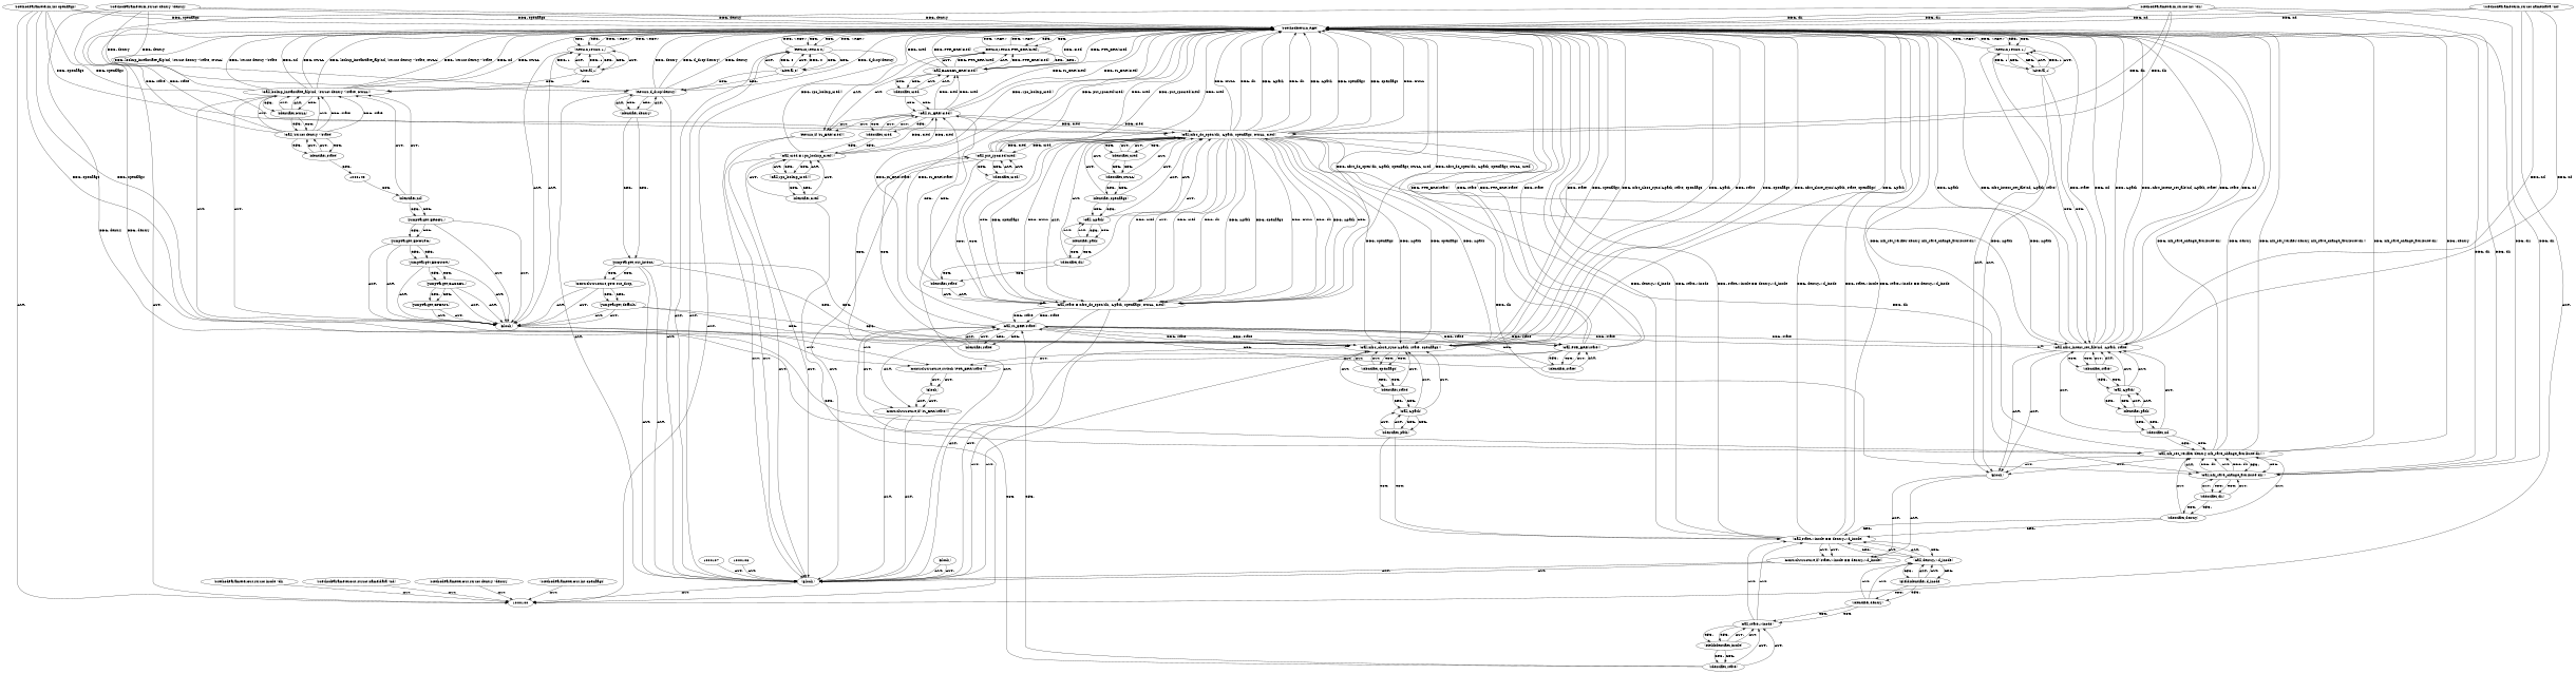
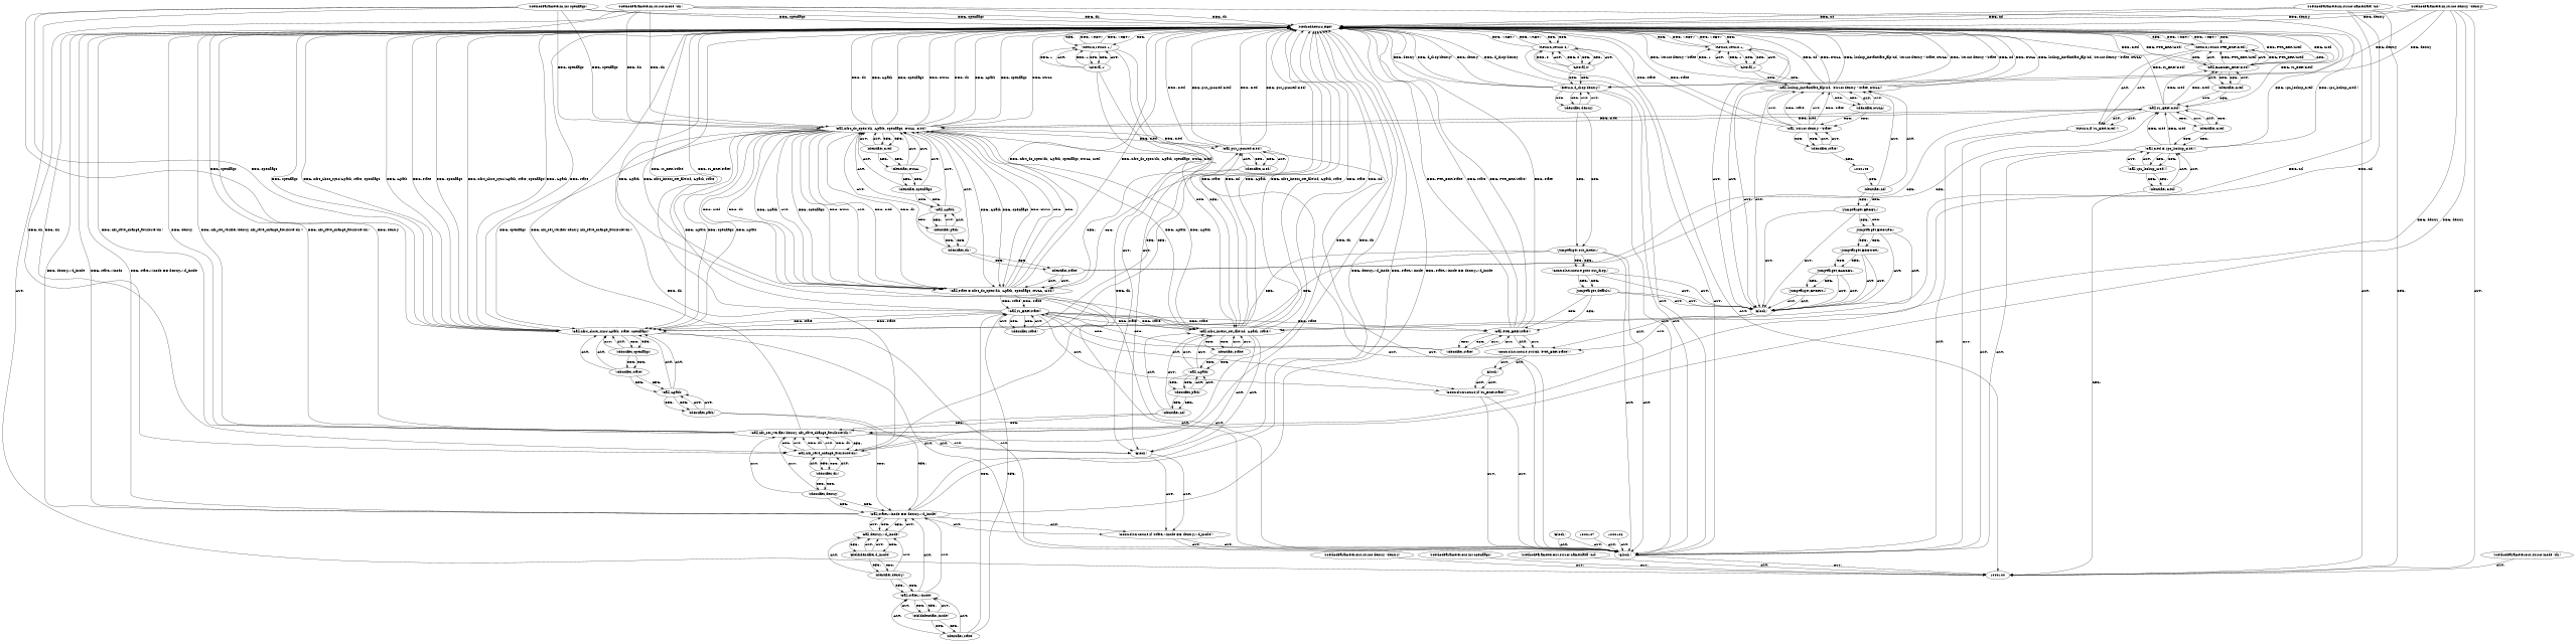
  digraph {
    n1 [label="(MethodReturn,RET)"]
    n2 [label="(Return,return PTR_ERR(cred);)"]
    n3 [label="(Return,return 1;)"]
    n4 [label="(Return,return 1;)"]
    n5 [label="(Return,return 0;)"]
    n6 [label="(Return,if (IS_ERR(cred)))"]
    n7 [label="(Call,EACCES_ERR(cred))"]
    n8 [label="(Block,)"]
    n9 [label="(Literal,1)"]
    n10 [label="(Block,)"]
    n11 [label="(Literal,1)"]
    1000100
    n13 [label="(Block,)"]
    n14 [label="(Literal,0)"]
-   n15 [label="(MethodParameterIn,struct int *dir)"]
+   n15 [label="(MethodParameterIn,struct inode *dir)"]
    n16 [label="(Call,nfs4_do_open(dir, &path, openflags, NULL, cred))"]
    n17 [label="(Call,nfs_save_change_attribute(dir))"]
    n18 [label="(Call,nfs4_close_sync(&path, state, openflags))"]
    n19 [label="(Call,nfs4_intent_set_file(nd, &path, state))"]
    n20 [label="(Call,state = nfs4_do_open(dir, &path, openflags, NULL, cred))"]
    n21 [label="(Identifier,cred)"]
    n22 [label="(Call,put_rpccred(cred))"]
    n23 [label="(Call,nfs_set_verifier(dentry, nfs_save_change_attribute(dir)))"]
    n24 [label="(Identifier,dir)"]
    n25 [label="(MethodParameterOut,struct inode *dir)"]
    n26 [label="(MethodParameterIn,struct dentry *dentry)"]
    n27 [label="(Return,d_drop(dentry))"]
    n28 [label="(Identifier,dentry)"]
    n29 [label="(MethodParameterOut,struct dentry *dentry)"]
    n30 [label="(MethodParameterIn,int openflags)"]
    n31 [label="(Identifier,openflags)"]
    n32 [label="(MethodParameterOut,int openflags)"]
    n33 [label="(MethodParameterIn,struct nameidata *nd)"]
    n34 [label="(Identifier,state)"]
    n35 [label="(MethodParameterOut,struct nameidata *nd)"]
    n36 [label="(Call,cred = rpc_lookup_cred())"]
    n37 [label="(Call,rpc_lookup_cred())"]
    n38 [label="(Call,IS_ERR(cred))"]
    n39 [label="(Identifier,cred)"]
    n40 [label="(Identifier,cred)"]
    n41 [label="(Identifier,cred)"]
    n42 [label="(Call,IS_ERR(state))"]
    n43 [label="(Identifier,state)"]
    n44 [label="(ControlStructure,if (IS_ERR(state)))"]
    n45 [label="(Call,PTR_ERR(state))"]
    n46 [label="(Identifier,state)"]
    n47 [label="(Identifier,dir)"]
    n48 [label="(Call,&path)"]
    n49 [label="(Identifier,path)"]
    n50 [label="(Identifier,openflags)"]
    n51 [label="(Identifier,NULL)"]
    n52 [label="(Identifier,cred)"]
    n53 [label="(Block,)"]
    n54 [label="(Identifier,state)"]
    n55 [label="(ControlStructure,switch (PTR_ERR(state)))"]
    n56 [label="(JumpTarget,EPERM:)"]
    n57 [label="(JumpTarget,EACCES:)"]
    n58 [label="(JumpTarget,EDQUOT:)"]
    n59 [label="(JumpTarget,ENOSPC:)"]
    n60 [label="(JumpTarget,EROFS:)"]
    n61 [label="(Identifier,nd)"]
    n62 [label="(Call,lookup_instantiate_filp(nd, (struct dentry *)state, NULL))"]
    n63 [label="(Identifier,NULL)"]
    n64 [label="(Call,(struct dentry *)state)"]
    n65 [label="(Identifier,state)"]
    1000145
    n67 [label="(JumpTarget,default:)"]
    n68 [label="(ControlStructure,goto out_drop;)"]
    n69 [label="(FieldIdentifier,inode)"]
    n70 [label="(Call,state->inode)"]
    n71 [label="(Identifier,state)"]
    n72 [label="(Call,state->inode == dentry->d_inode)"]
    n73 [label="(ControlStructure,if (state->inode == dentry->d_inode))"]
    n74 [label="(Call,dentry->d_inode)"]
    n75 [label="(FieldIdentifier,d_inode)"]
    n76 [label="(Identifier,dentry)"]
    n77 [label="(Identifier,dentry)"]
    n78 [label="(Block,)"]
    n79 [label="(Call,&path)"]
    n80 [label="(Identifier,nd)"]
    n81 [label="(Identifier,path)"]
    n82 [label="(Identifier,state)"]
    n83 [label="(Call,&path)"]
    n84 [label="(Identifier,path)"]
    n85 [label="(JumpTarget,out_intent:)"]
    1000107
    1000108
    n1 -> n2 [label="CFG: "]
    n1 -> n2 [label="CFG: "]
    n1 -> n3 [label="CFG: "]
    n1 -> n3 [label="CFG: "]
    n1 -> n4 [label="CFG: "]
    n1 -> n4 [label="CFG: "]
    n1 -> n5 [label="CFG: "]
    n1 -> n5 [label="CFG: "]
    n2 -> n1 [label="DDG: <RET>"]
    n2 -> n1 [label="DDG: <RET>"]
    n2 -> n6 [label="AST: "]
    n2 -> n6 [label="AST: "]
    n2 -> n7 [label="CFG: "]
    n2 -> n7 [label="CFG: "]
    n3 -> n1 [label="DDG: <RET>"]
    n3 -> n1 [label="DDG: <RET>"]
    n3 -> n8 [label="AST: "]
    n3 -> n8 [label="AST: "]
    n3 -> n9 [label="CFG: "]
    n3 -> n9 [label="CFG: "]
    n4 -> n1 [label="DDG: <RET>"]
    n4 -> n1 [label="DDG: <RET>"]
    n4 -> n10 [label="AST: "]
    n4 -> n10 [label="AST: "]
    n4 -> n11 [label="CFG: "]
    n4 -> n11 [label="CFG: "]
    n5 -> n1 [label="DDG: <RET>"]
    n5 -> n1 [label="DDG: <RET>"]
    n5 -> 1000100 [label="AST: "]
    n5 -> n13 [label="AST: "]
    n5 -> n13 [label="AST: "]
    n5 -> n14 [label="CFG: "]
    n5 -> n14 [label="CFG: "]
    n6 -> n13 [label="AST: "]
    n6 -> n13 [label="AST: "]
    n7 -> n1 [label="DDG: cred"]
    n7 -> n1 [label="DDG: PTR_ERR(cred)"]
    n7 -> n1 [label="DDG: cred"]
    n7 -> n1 [label="DDG: PTR_ERR(cred)"]
    n7 -> n2 [label="AST: "]
    n7 -> n2 [label="DDG: PTR_ERR(cred)"]
    n7 -> n2 [label="AST: "]
    n7 -> n2 [label="DDG: PTR_ERR(cred)"]
    n7 -> n41 [label="CFG: "]
    n7 -> n41 [label="CFG: "]
    n8 -> n55 [label="AST: "]
    n8 -> n55 [label="AST: "]
    n9 -> n3 [label="AST: "]
    n9 -> n3 [label="DDG: 1"]
    n9 -> n3 [label="AST: "]
    n9 -> n3 [label="DDG: 1"]
    n9 -> n62 [label="CFG: "]
    n9 -> n62 [label="CFG: "]
    n10 -> n73 [label="AST: "]
    n10 -> n73 [label="AST: "]
    n11 -> n4 [label="AST: "]
    n11 -> n4 [label="DDG: 1"]
    n11 -> n4 [label="AST: "]
    n11 -> n4 [label="DDG: 1"]
    n11 -> n19 [label="CFG: "]
    n11 -> n19 [label="CFG: "]
    n13 -> 1000100 [label="AST: "]
    n14 -> n5 [label="AST: "]
    n14 -> n5 [label="DDG: 0"]
    n14 -> n5 [label="AST: "]
    n14 -> n5 [label="DDG: 0"]
    n14 -> n27 [label="CFG: "]
    n14 -> n27 [label="CFG: "]
    n15 -> n1 [label="DDG: dir"]
    n15 -> n1 [label="DDG: dir"]
    n15 -> 1000100 [label="AST: "]
    n15 -> n16 [label="DDG: dir"]
    n15 -> n16 [label="DDG: dir"]
    n15 -> n17 [label="DDG: dir"]
    n15 -> n17 [label="DDG: dir"]
    n16 -> n1 [label="DDG: NULL"]
    n16 -> n1 [label="DDG: dir"]
    n16 -> n1 [label="DDG: &path"]
    n16 -> n1 [label="DDG: openflags"]
    n16 -> n1 [label="DDG: NULL"]
    n16 -> n1 [label="DDG: dir"]
    n16 -> n1 [label="DDG: &path"]
    n16 -> n1 [label="DDG: openflags"]
    n16 -> n17 [label="DDG: dir"]
    n16 -> n17 [label="DDG: dir"]
    n16 -> n18 [label="DDG: &path"]
    n16 -> n18 [label="DDG: openflags"]
    n16 -> n18 [label="DDG: &path"]
    n16 -> n18 [label="DDG: openflags"]
    n16 -> n19 [label="DDG: &path"]
    n16 -> n19 [label="DDG: &path"]
    n16 -> n20 [label="AST: "]
    n16 -> n20 [label="DDG: cred"]
    n16 -> n20 [label="DDG: dir"]
    n16 -> n20 [label="DDG: &path"]
    n16 -> n20 [label="DDG: openflags"]
    n16 -> n20 [label="DDG: NULL"]
    n16 -> n20 [label="AST: "]
    n16 -> n20 [label="DDG: cred"]
    n16 -> n20 [label="DDG: dir"]
    n16 -> n20 [label="DDG: &path"]
    n16 -> n20 [label="DDG: openflags"]
    n16 -> n20 [label="DDG: NULL"]
    n16 -> n21 [label="CFG: "]
    n16 -> n21 [label="CFG: "]
    n16 -> n22 [label="DDG: cred"]
    n16 -> n22 [label="DDG: cred"]
    n17 -> n1 [label="DDG: dir"]
    n17 -> n1 [label="DDG: dir"]
    n17 -> n23 [label="AST: "]
    n17 -> n23 [label="DDG: dir"]
    n17 -> n23 [label="AST: "]
    n17 -> n23 [label="DDG: dir"]
    n17 -> n24 [label="CFG: "]
    n17 -> n24 [label="CFG: "]
    n18 -> n1 [label="DDG: openflags"]
    n18 -> n1 [label="DDG: nfs4_close_sync(&path, state, openflags)"]
    n18 -> n1 [label="DDG: &path"]
    n18 -> n1 [label="DDG: state"]
    n18 -> n1 [label="DDG: openflags"]
    n18 -> n1 [label="DDG: nfs4_close_sync(&path, state, openflags)"]
    n18 -> n1 [label="DDG: &path"]
    n18 -> n1 [label="DDG: state"]
    n18 -> n13 [label="AST: "]
    n18 -> n13 [label="AST: "]
    n18 -> n31 [label="CFG: "]
    n18 -> n31 [label="CFG: "]
    n19 -> n1 [label="DDG: state"]
    n19 -> n1 [label="DDG: nd"]
    n19 -> n1 [label="DDG: &path"]
    n19 -> n1 [label="DDG: nfs4_intent_set_file(nd, &path, state)"]
    n19 -> n1 [label="DDG: state"]
    n19 -> n1 [label="DDG: nd"]
    n19 -> n1 [label="DDG: &path"]
    n19 -> n1 [label="DDG: nfs4_intent_set_file(nd, &path, state)"]
    n19 -> n10 [label="AST: "]
    n19 -> n10 [label="AST: "]
    n19 -> n34 [label="CFG: "]
    n19 -> n34 [label="CFG: "]
    n20 -> n1 [label="DDG: nfs4_do_open(dir, &path, openflags, NULL, cred)"]
    n20 -> n1 [label="DDG: nfs4_do_open(dir, &path, openflags, NULL, cred)"]
    n20 -> n13 [label="AST: "]
    n20 -> n13 [label="AST: "]
    n20 -> n16 [label="CFG: "]
    n20 -> n16 [label="CFG: "]
    n20 -> n42 [label="DDG: state"]
    n20 -> n42 [label="DDG: state"]
    n21 -> n16 [label="AST: "]
    n21 -> n16 [label="AST: "]
    n21 -> n51 [label="CFG: "]
    n21 -> n51 [label="CFG: "]
    n22 -> n1 [label="DDG: cred"]
    n22 -> n1 [label="DDG: put_rpccred(cred)"]
    n22 -> n1 [label="DDG: cred"]
    n22 -> n1 [label="DDG: put_rpccred(cred)"]
    n22 -> n13 [label="AST: "]
    n22 -> n13 [label="AST: "]
    n22 -> n52 [label="CFG: "]
    n22 -> n52 [label="CFG: "]
    n23 -> n1 [label="DDG: nfs_save_change_attribute(dir)"]
    n23 -> n1 [label="DDG: dentry"]
    n23 -> n1 [label="DDG: nfs_set_verifier(dentry, nfs_save_change_attribute(dir))"]
    n23 -> n1 [label="DDG: nfs_save_change_attribute(dir)"]
    n23 -> n1 [label="DDG: dentry"]
    n23 -> n1 [label="DDG: nfs_set_verifier(dentry, nfs_save_change_attribute(dir))"]
    n23 -> n10 [label="AST: "]
    n23 -> n10 [label="AST: "]
    n23 -> n17 [label="CFG: "]
    n23 -> n17 [label="CFG: "]
    n24 -> n17 [label="AST: "]
    n24 -> n17 [label="AST: "]
    n24 -> n77 [label="CFG: "]
    n24 -> n77 [label="CFG: "]
    n25 -> 1000100 [label="AST: "]
    n26 -> n1 [label="DDG: dentry"]
    n26 -> n1 [label="DDG: dentry"]
+   n26 -> 1000100 [label="AST: "]
    n26 -> n23 [label="DDG: dentry"]
    n26 -> n23 [label="DDG: dentry"]
    n26 -> n27 [label="DDG: dentry"]
    n26 -> n27 [label="DDG: dentry"]
    n27 -> n1 [label="DDG: d_drop(dentry)"]
    n27 -> n1 [label="DDG: dentry"]
    n27 -> n1 [label="DDG: d_drop(dentry)"]
    n27 -> n1 [label="DDG: dentry"]
    n27 -> n13 [label="AST: "]
    n27 -> n13 [label="AST: "]
    n27 -> n28 [label="CFG: "]
    n27 -> n28 [label="CFG: "]
    n28 -> n27 [label="AST: "]
    n28 -> n27 [label="AST: "]
    n28 -> n85 [label="CFG: "]
    n28 -> n85 [label="CFG: "]
    n29 -> 1000100 [label="AST: "]
    n30 -> n1 [label="DDG: openflags"]
    n30 -> n1 [label="DDG: openflags"]
    n30 -> 1000100 [label="AST: "]
    n30 -> n16 [label="DDG: openflags"]
    n30 -> n16 [label="DDG: openflags"]
    n30 -> n18 [label="DDG: openflags"]
    n30 -> n18 [label="DDG: openflags"]
    n31 -> n18 [label="AST: "]
    n31 -> n18 [label="AST: "]
    n31 -> n82 [label="CFG: "]
    n31 -> n82 [label="CFG: "]
    n32 -> 1000100 [label="AST: "]
    n33 -> n1 [label="DDG: nd"]
    n33 -> n1 [label="DDG: nd"]
-   n33 -> 1000100 [label="AST: "]
+   n33 -> 1000100 [label="CFG: "]
    n33 -> n19 [label="DDG: nd"]
    n33 -> n19 [label="DDG: nd"]
    n34 -> n19 [label="AST: "]
    n34 -> n19 [label="AST: "]
    n34 -> n79 [label="CFG: "]
    n34 -> n79 [label="CFG: "]
    n35 -> 1000100 [label="AST: "]
    n36 -> n1 [label="DDG: rpc_lookup_cred()"]
    n36 -> n1 [label="DDG: rpc_lookup_cred()"]
    n36 -> n13 [label="AST: "]
    n36 -> n13 [label="AST: "]
    n36 -> n37 [label="CFG: "]
    n36 -> n37 [label="CFG: "]
    n36 -> n38 [label="DDG: cred"]
    n36 -> n38 [label="DDG: cred"]
    n37 -> n36 [label="AST: "]
    n37 -> n36 [label="AST: "]
    n37 -> n39 [label="CFG: "]
    n37 -> n39 [label="CFG: "]
    n38 -> n1 [label="DDG: IS_ERR(cred)"]
    n38 -> n1 [label="DDG: IS_ERR(cred)"]
    n38 -> n6 [label="AST: "]
    n38 -> n6 [label="AST: "]
    n38 -> n7 [label="DDG: cred"]
    n38 -> n7 [label="DDG: cred"]
    n38 -> n16 [label="DDG: cred"]
    n38 -> n16 [label="DDG: cred"]
    n38 -> n40 [label="CFG: "]
    n38 -> n40 [label="CFG: "]
    n39 -> 1000100 [label="CFG: "]
    n39 -> n36 [label="AST: "]
    n39 -> n36 [label="AST: "]
    n40 -> n36 [label="CFG: "]
    n40 -> n36 [label="CFG: "]
    n40 -> n38 [label="AST: "]
    n40 -> n38 [label="AST: "]
    n41 -> n7 [label="AST: "]
    n41 -> n7 [label="AST: "]
    n41 -> n38 [label="CFG: "]
    n41 -> n38 [label="CFG: "]
    n42 -> n1 [label="DDG: IS_ERR(state)"]
    n42 -> n1 [label="DDG: IS_ERR(state)"]
    n42 -> n18 [label="DDG: state"]
    n42 -> n18 [label="DDG: state"]
    n42 -> n19 [label="DDG: state"]
    n42 -> n19 [label="DDG: state"]
    n42 -> n43 [label="CFG: "]
    n42 -> n43 [label="CFG: "]
    n42 -> n44 [label="AST: "]
    n42 -> n44 [label="AST: "]
    n42 -> n45 [label="DDG: state"]
    n42 -> n45 [label="DDG: state"]
    n43 -> n22 [label="CFG: "]
    n43 -> n22 [label="CFG: "]
    n43 -> n42 [label="AST: "]
    n43 -> n42 [label="AST: "]
    n44 -> n13 [label="AST: "]
    n44 -> n13 [label="AST: "]
    n45 -> n1 [label="DDG: PTR_ERR(state)"]
    n45 -> n1 [label="DDG: state"]
    n45 -> n1 [label="DDG: PTR_ERR(state)"]
    n45 -> n1 [label="DDG: state"]
    n45 -> n54 [label="CFG: "]
    n45 -> n54 [label="CFG: "]
    n45 -> n55 [label="AST: "]
    n45 -> n55 [label="AST: "]
    n46 -> n20 [label="AST: "]
    n46 -> n20 [label="AST: "]
    n46 -> n38 [label="CFG: "]
    n46 -> n38 [label="CFG: "]
    n47 -> n16 [label="AST: "]
    n47 -> n16 [label="AST: "]
    n47 -> n46 [label="CFG: "]
    n47 -> n46 [label="CFG: "]
    n48 -> n16 [label="AST: "]
    n48 -> n16 [label="AST: "]
    n48 -> n49 [label="CFG: "]
    n48 -> n49 [label="CFG: "]
    n49 -> n47 [label="CFG: "]
    n49 -> n47 [label="CFG: "]
    n49 -> n48 [label="AST: "]
    n49 -> n48 [label="AST: "]
    n50 -> n16 [label="AST: "]
    n50 -> n16 [label="AST: "]
    n50 -> n48 [label="CFG: "]
    n50 -> n48 [label="CFG: "]
    n51 -> n16 [label="AST: "]
    n51 -> n16 [label="AST: "]
    n51 -> n50 [label="CFG: "]
    n51 -> n50 [label="CFG: "]
    n52 -> n20 [label="CFG: "]
    n52 -> n20 [label="CFG: "]
    n52 -> n22 [label="AST: "]
    n52 -> n22 [label="AST: "]
    n53 -> n44 [label="AST: "]
    n53 -> n44 [label="AST: "]
    n54 -> n42 [label="CFG: "]
    n54 -> n42 [label="CFG: "]
    n54 -> n45 [label="AST: "]
    n54 -> n45 [label="AST: "]
    n55 -> n53 [label="AST: "]
    n55 -> n53 [label="AST: "]
    n56 -> n8 [label="AST: "]
    n56 -> n8 [label="AST: "]
    n57 -> n8 [label="AST: "]
    n57 -> n8 [label="AST: "]
    n57 -> n56 [label="CFG: "]
    n57 -> n56 [label="CFG: "]
    n58 -> n8 [label="AST: "]
    n58 -> n8 [label="AST: "]
    n58 -> n57 [label="CFG: "]
    n58 -> n57 [label="CFG: "]
    n59 -> n8 [label="AST: "]
    n59 -> n8 [label="AST: "]
    n59 -> n58 [label="CFG: "]
    n59 -> n58 [label="CFG: "]
    n60 -> n8 [label="AST: "]
    n60 -> n8 [label="AST: "]
    n60 -> n59 [label="CFG: "]
    n60 -> n59 [label="CFG: "]
    n61 -> n60 [label="CFG: "]
    n61 -> n60 [label="CFG: "]
    n61 -> n62 [label="AST: "]
    n61 -> n62 [label="AST: "]
    n62 -> n1 [label="DDG: lookup_instantiate_filp(nd, (struct dentry *)state, NULL)"]
    n62 -> n1 [label="DDG: (struct dentry *)state"]
    n62 -> n1 [label="DDG: nd"]
    n62 -> n1 [label="DDG: NULL"]
    n62 -> n1 [label="DDG: lookup_instantiate_filp(nd, (struct dentry *)state, NULL)"]
    n62 -> n1 [label="DDG: (struct dentry *)state"]
    n62 -> n1 [label="DDG: nd"]
    n62 -> n1 [label="DDG: NULL"]
    n62 -> n8 [label="AST: "]
    n62 -> n8 [label="AST: "]
    n62 -> n63 [label="CFG: "]
    n62 -> n63 [label="CFG: "]
    n63 -> n62 [label="AST: "]
    n63 -> n62 [label="AST: "]
    n63 -> n64 [label="CFG: "]
    n63 -> n64 [label="CFG: "]
    n64 -> n1 [label="DDG: state"]
    n64 -> n1 [label="DDG: state"]
    n64 -> n62 [label="AST: "]
    n64 -> n62 [label="DDG: state"]
    n64 -> n62 [label="AST: "]
    n64 -> n62 [label="DDG: state"]
    n64 -> n65 [label="CFG: "]
    n64 -> n65 [label="CFG: "]
    n65 -> n64 [label="AST: "]
    n65 -> n64 [label="AST: "]
    n65 -> 1000145 [label="CFG: "]
    1000145 -> n61 [label="CFG: "]
    n67 -> n8 [label="AST: "]
    n67 -> n8 [label="AST: "]
    n67 -> n45 [label="CFG: "]
    n67 -> n45 [label="CFG: "]
    n68 -> n8 [label="AST: "]
    n68 -> n8 [label="AST: "]
    n68 -> n67 [label="CFG: "]
    n68 -> n67 [label="CFG: "]
    n69 -> n70 [label="AST: "]
    n69 -> n70 [label="AST: "]
    n69 -> n71 [label="CFG: "]
    n69 -> n71 [label="CFG: "]
    n70 -> n69 [label="CFG: "]
    n70 -> n69 [label="CFG: "]
    n70 -> n72 [label="AST: "]
    n70 -> n72 [label="AST: "]
    n71 -> n42 [label="CFG: "]
    n71 -> n42 [label="CFG: "]
    n71 -> n70 [label="AST: "]
    n71 -> n70 [label="AST: "]
    n72 -> n1 [label="DDG: dentry->d_inode"]
    n72 -> n1 [label="DDG: state->inode"]
    n72 -> n1 [label="DDG: state->inode == dentry->d_inode"]
    n72 -> n1 [label="DDG: dentry->d_inode"]
    n72 -> n1 [label="DDG: state->inode"]
    n72 -> n1 [label="DDG: state->inode == dentry->d_inode"]
    n72 -> n73 [label="AST: "]
    n72 -> n73 [label="AST: "]
    n72 -> n74 [label="CFG: "]
    n72 -> n74 [label="CFG: "]
    n73 -> n13 [label="AST: "]
    n73 -> n13 [label="AST: "]
    n74 -> n72 [label="AST: "]
    n74 -> n72 [label="AST: "]
    n74 -> n75 [label="CFG: "]
    n74 -> n75 [label="CFG: "]
    n75 -> n74 [label="AST: "]
    n75 -> n74 [label="AST: "]
    n75 -> n76 [label="CFG: "]
    n75 -> n76 [label="CFG: "]
    n76 -> n70 [label="CFG: "]
    n76 -> n70 [label="CFG: "]
    n76 -> n74 [label="AST: "]
    n76 -> n74 [label="AST: "]
    n77 -> n23 [label="AST: "]
    n77 -> n23 [label="AST: "]
    n77 -> n72 [label="CFG: "]
    n77 -> n72 [label="CFG: "]
    n78 -> n13 [label="AST: "]
    n78 -> n13 [label="AST: "]
    n79 -> n19 [label="AST: "]
    n79 -> n19 [label="AST: "]
    n79 -> n81 [label="CFG: "]
    n79 -> n81 [label="CFG: "]
    n80 -> n19 [label="AST: "]
    n80 -> n19 [label="AST: "]
    n80 -> n23 [label="CFG: "]
    n80 -> n23 [label="CFG: "]
    n81 -> n79 [label="AST: "]
    n81 -> n79 [label="AST: "]
    n81 -> n80 [label="CFG: "]
    n81 -> n80 [label="CFG: "]
    n82 -> n18 [label="AST: "]
    n82 -> n18 [label="AST: "]
    n82 -> n83 [label="CFG: "]
    n82 -> n83 [label="CFG: "]
    n83 -> n18 [label="AST: "]
    n83 -> n18 [label="AST: "]
    n83 -> n84 [label="CFG: "]
    n83 -> n84 [label="CFG: "]
    n84 -> n72 [label="CFG: "]
    n84 -> n72 [label="CFG: "]
    n84 -> n83 [label="AST: "]
    n84 -> n83 [label="AST: "]
    n85 -> n13 [label="AST: "]
    n85 -> n13 [label="AST: "]
    n85 -> n18 [label="CFG: "]
    n85 -> n18 [label="CFG: "]
    n85 -> n68 [label="CFG: "]
    n85 -> n68 [label="CFG: "]
    1000107 -> n13 [label="AST: "]
    1000108 -> n13 [label="AST: "]
  }
